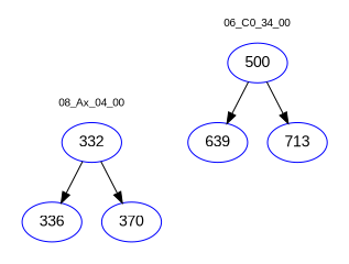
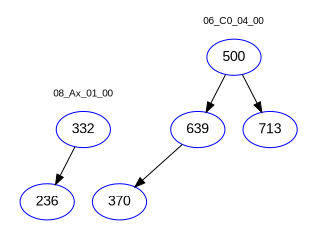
  digraph {
    fontname="Liberation Sans"
    node [color=blue fontname="Liberation Sans"]
    edge [color=black fontname="Liberation Sans"]
    n1 [label=332]
-   n2 [label=336]
+   n2 [label=236]
    n3 [label=370]
    n4 [label=500]
    n5 [label=639]
    n6 [label=713]
    subgraph cluster_1 {
      color=white
      fontsize=10
-     label="08_Ax_04_00"
+     label="08_Ax_01_00"
      n1
      n2
      n3
    }
    subgraph cluster_2 {
      color=white
      fontsize=10
-     label="06_C0_34_00"
+     label="06_C0_04_00"
      n4
      n5
      n6
    }
    n1 -> n2
-   n1 -> n3
+   n5 -> n3
    n4 -> n5
    n4 -> n6
  }
